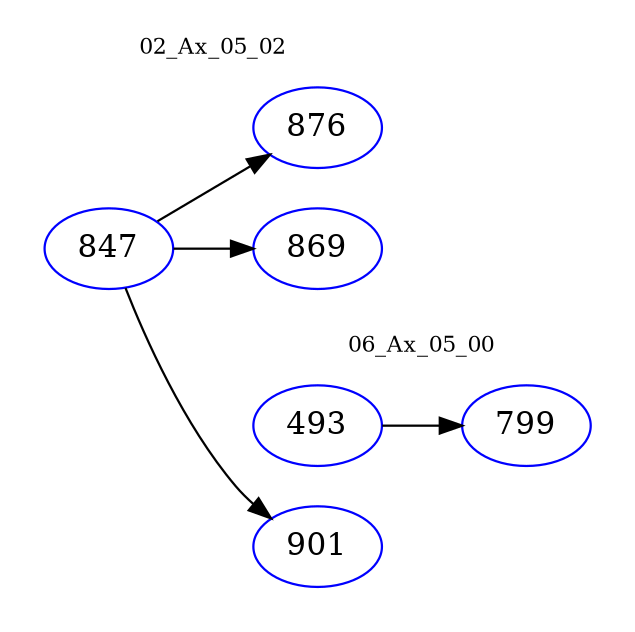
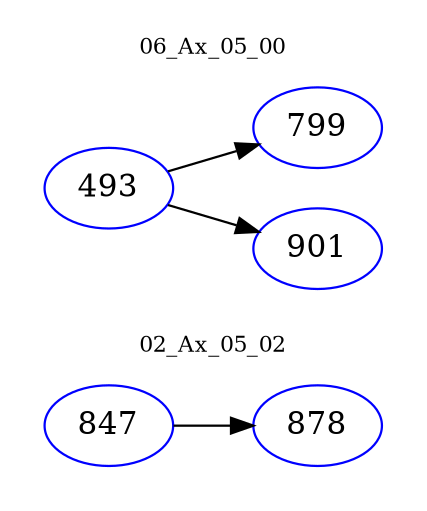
  digraph {
    rankdir=LR
    node [color=blue]
    edge [color=black]
    n1 [label=847]
-   n2 [label=869]
-   n3 [label=876]
+   n3 [label=878]
    n4 [label=493]
    n5 [label=901]
    n6 [label=799]
    subgraph cluster_1 {
      color=white
      fontsize=10
      label="02_Ax_05_02"
      n1
-     n2
      n3
    }
    subgraph cluster_2 {
      color=white
      fontsize=10
      label="06_Ax_05_00"
      n4
      n5
      n6
    }
-   n1 -> n2
    n1 -> n3
-   n1 -> n5
+   n4 -> n5
    n4 -> n6
  }
